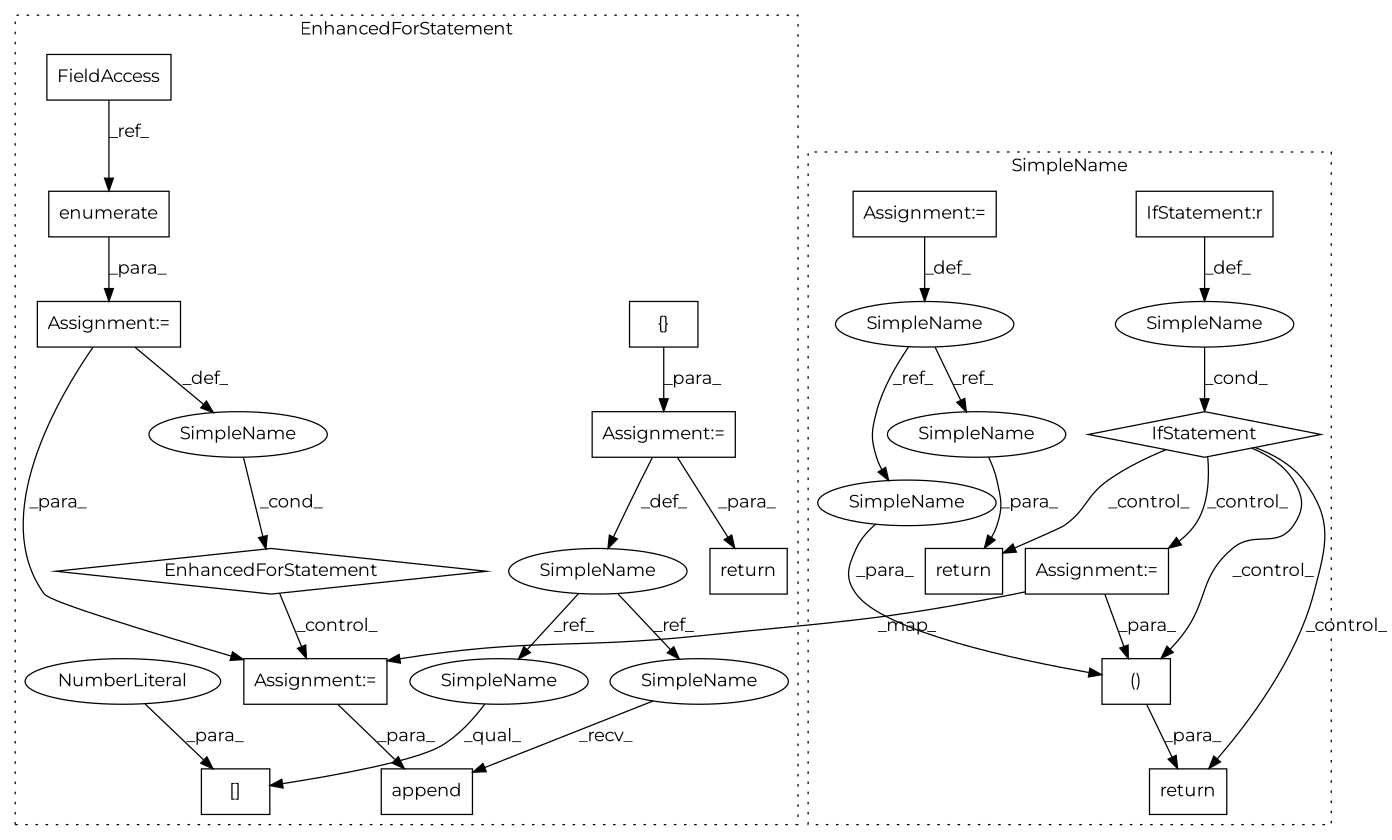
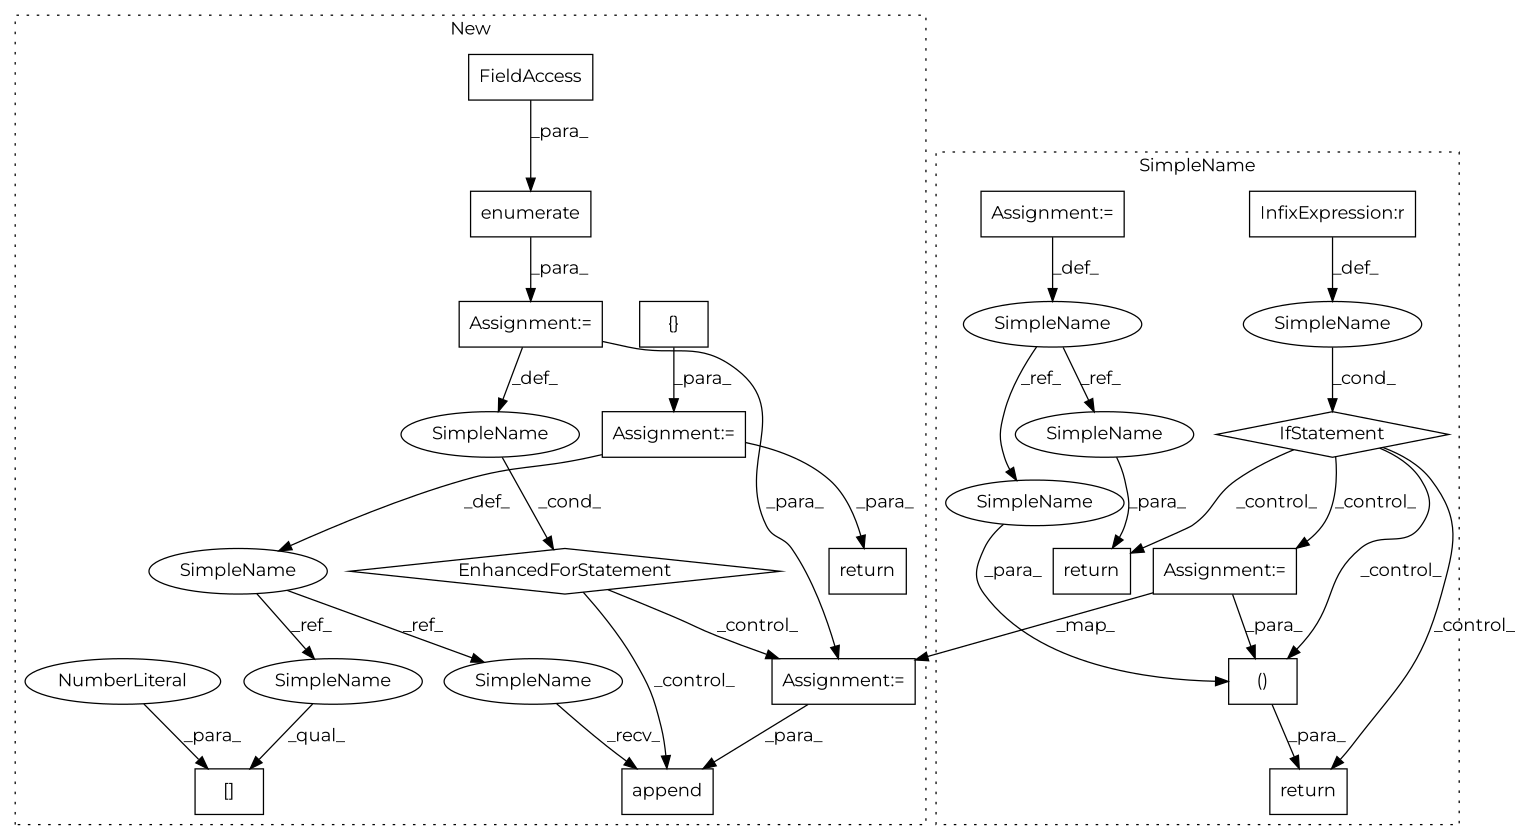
  digraph {
    fontname=Montserrat
    node [a=42 fontname=Montserrat l=1 s=9094 shape=box]
    edge [fontname=Montserrat]
    n1 [a=25 l="4,2" label=IfStatement s="8898,8911" shape=diamond]
-   n2 [a=27 l=4 label="IfStatement:r" s=8903]
+   n2 [a=27 l=4 label="InfixExpression:r" s=8903]
    n3 [label=SimpleName shape=ellipse l="" s=""]
    n4 [a=41 l=14 label=return s=9080]
    n5 [a=106 l=15 label="()"]
    n6 [label=SimpleName s=8743 shape=ellipse]
    n7 [a=41 l=7 label=return s=9132]
    n8 [a=7 label="Assignment:=" s=8744]
    n9 [a=7 label="Assignment:=" s=8922]
    n10 [label=SimpleName s=9139 shape=ellipse]
    n11 [label=SimpleName shape=ellipse]
    n12 [a=32 l="7,1" label=append s="9245,9258"]
    n13 [a=7 label="Assignment:=" s=8945]
    n14 [a=4 l=2 label="{}" s=8955]
    n15 [a=70 l="65,2" label=EnhancedForStatement s="8963,9058" shape=diamond]
    n16 [a=7 l="65,2" label="Assignment:=" s="8963,9058"]
    n17 [l=6 label=SimpleName s=9032 shape=ellipse]
    n18 [a=41 l=7 label=return s=9271]
    n19 [a=32 l="10,1" label=enumerate s="9041,9057"]
    n20 [a=22 l=6 label=FieldAccess s=9051]
    n21 [a=2 l="8,1" label="[]" s="9301,9310"]
    n22 [a=34 label=NumberLiteral s=9309 shape=ellipse]
    n23 [l=7 label=SimpleName s=8938 shape=ellipse]
    n24 [a=7 label="Assignment:=" s=9074]
    n25 [l=7 label=SimpleName s=9237 shape=ellipse]
    n26 [l=7 label=SimpleName s=9301 shape=ellipse]
    subgraph cluster_1 {
      label=SimpleName
      style=dotted
      n1
      n2
      n3
      n4
      n5
      n6
      n7
      n8
      n9
      n10
      n11
    }
    subgraph cluster_2 {
-     label=EnhancedForStatement
+     label=New
      style=dotted
      n12
      n13
      n14
      n15
      n16
      n17
      n18
      n19
      n20
      n21
      n22
      n23
      n24
      n25
      n26
    }
    n1 -> n4 [label=_control_]
    n1 -> n5 [label=_control_]
    n1 -> n7 [label=_control_]
    n1 -> n9 [label=_control_]
    n2 -> n3 [label=_def_]
    n3 -> n1 [label=_cond_]
    n5 -> n4 [label=_para_]
    n6 -> n10 [label=_ref_]
    n6 -> n11 [label=_ref_]
    n8 -> n6 [label=_def_]
    n9 -> n5 [label=_para_]
    n9 -> n24 [label=_map_]
    n10 -> n7 [label=_para_]
    n11 -> n5 [label=_para_]
    n13 -> n18 [label=_para_]
    n13 -> n23 [label=_def_]
    n14 -> n13 [label=_para_]
+   n15 -> n12 [label=_control_]
    n15 -> n24 [label=_control_]
    n16 -> n17 [label=_def_]
    n16 -> n24 [label=_para_]
    n17 -> n15 [label=_cond_]
    n19 -> n16 [label=_para_]
-   n20 -> n19 [label=_ref_]
+   n20 -> n19 [label=_para_]
    n22 -> n21 [label=_para_]
    n23 -> n25 [label=_ref_]
    n23 -> n26 [label=_ref_]
    n24 -> n12 [label=_para_]
    n25 -> n12 [label=_recv_]
    n26 -> n21 [label=_qual_]
  }
